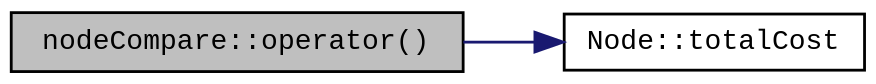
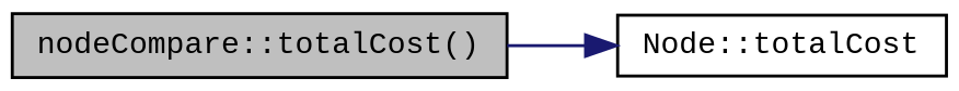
  digraph {
    rankdir=LR
    fontname="Liberation Mono"
    node [color=black fontname="Liberation Mono" fontsize=10 shape=record style=filled]
-   n1 [fillcolor=grey75 fontcolor=black height=0.2 label="nodeCompare::operator()" width=0.4]
+   n1 [fillcolor=grey75 fontcolor=black height=0.2 label="nodeCompare::totalCost()" width=0.4]
    n2 [fillcolor=white height=0.2 label="Node::totalCost" width=0.4]
    n1 -> n2 [color=midnightblue fontname="Liberation Mono" fontsize=10 labelfontname=Helvetica labelfontsize=10 style=solid]
  }
